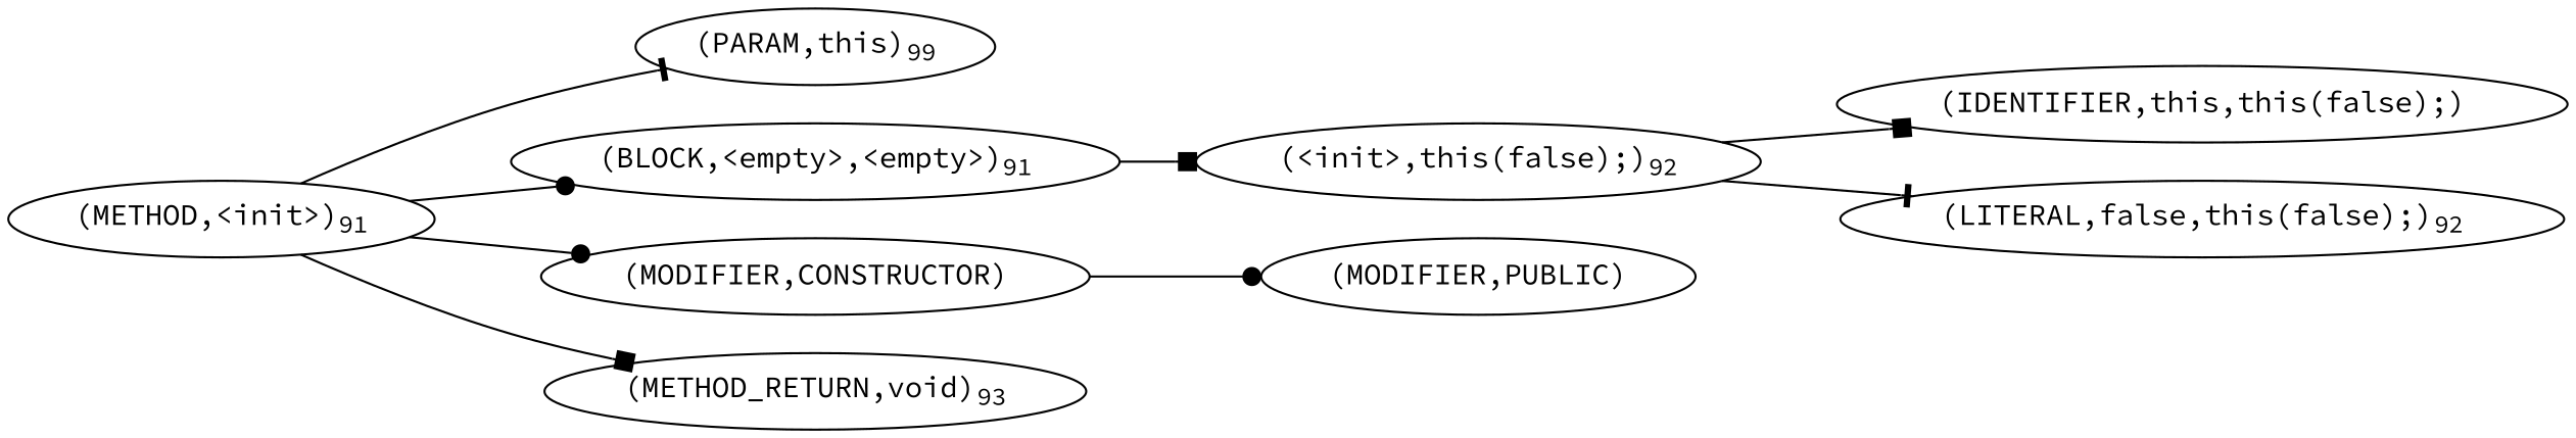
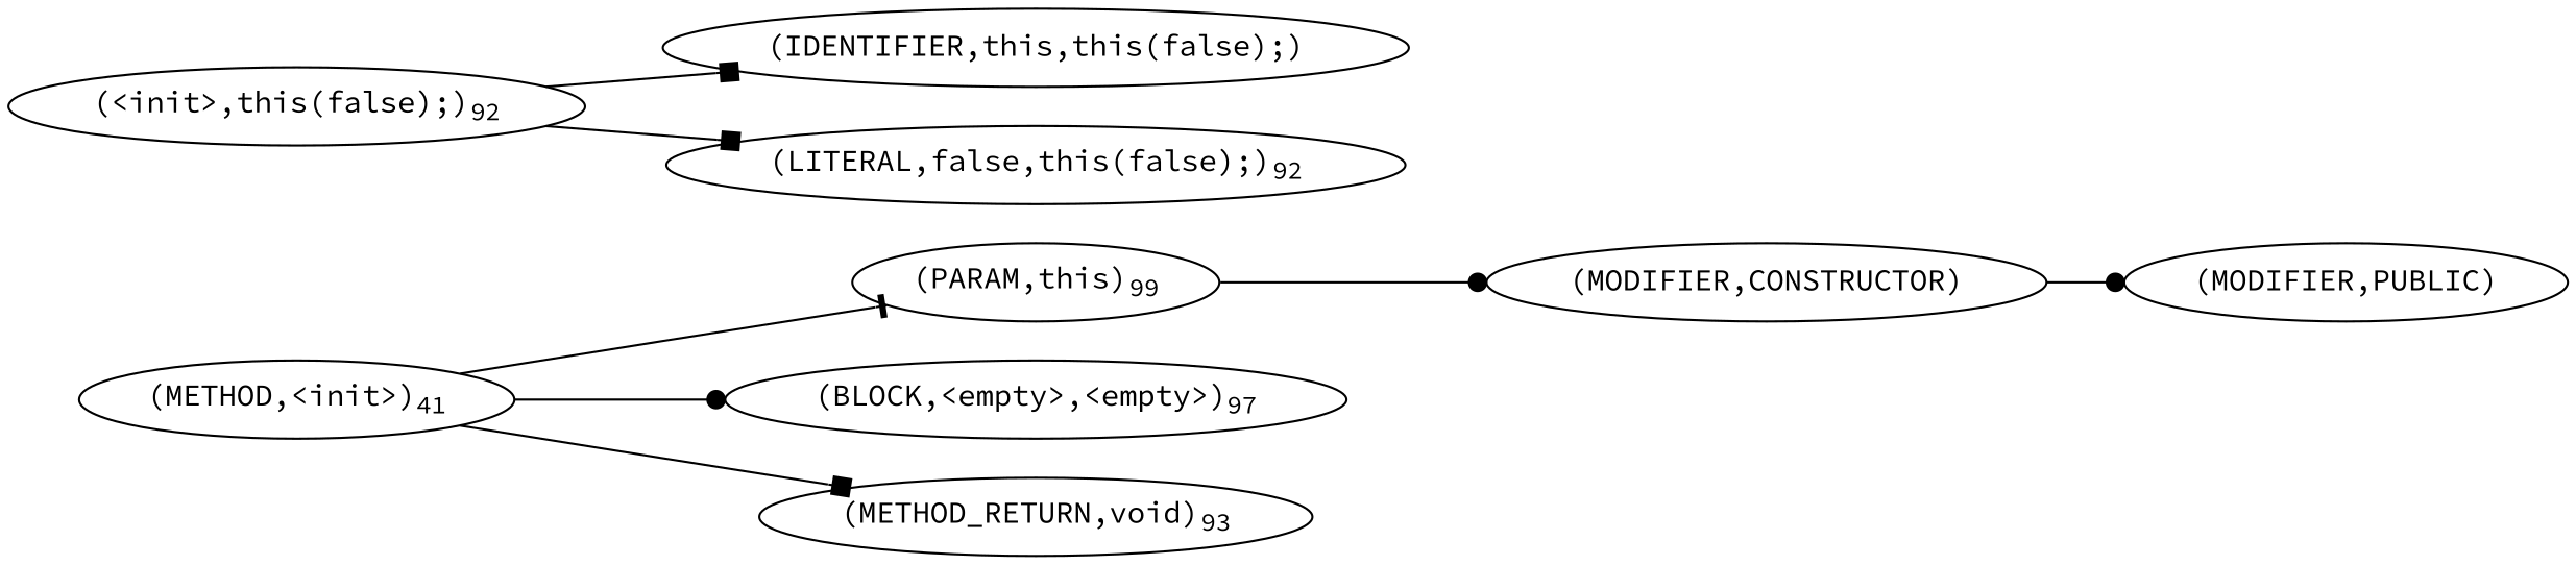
  digraph {
    fontname="Source Code Pro"
    rankdir=LR
    node [fontname="Source Code Pro"]
    edge [arrowhead=dot fontname="Source Code Pro"]
-   n1 [label=<(METHOD,&lt;init&gt;)<SUB>91</SUB>>]
+   n1 [label=<(METHOD,&lt;init&gt;)<SUB>41</SUB>>]
    n2 [label=<(PARAM,this)<SUB>99</SUB>>]
-   n3 [label=<(BLOCK,&lt;empty&gt;,&lt;empty&gt;)<SUB>91</SUB>>]
+   n3 [label=<(BLOCK,&lt;empty&gt;,&lt;empty&gt;)<SUB>97</SUB>>]
    n4 [label=<(MODIFIER,CONSTRUCTOR)>]
    n5 [label=<(METHOD_RETURN,void)<SUB>93</SUB>>]
    n6 [label=<(&lt;init&gt;,this(false);)<SUB>92</SUB>>]
    n7 [label=<(MODIFIER,PUBLIC)>]
    n8 [label=<(IDENTIFIER,this,this(false);)>]
    n9 [label=<(LITERAL,false,this(false);)<SUB>92</SUB>>]
    n1 -> n2 [arrowhead=tee]
    n1 -> n3
-   n1 -> n4
+   n2 -> n4
    n1 -> n5 [arrowhead=box]
-   n3 -> n6 [arrowhead=box]
    n4 -> n7
    n6 -> n8 [arrowhead=box]
-   n6 -> n9 [arrowhead=tee]
+   n6 -> n9 [arrowhead=box]
  }
